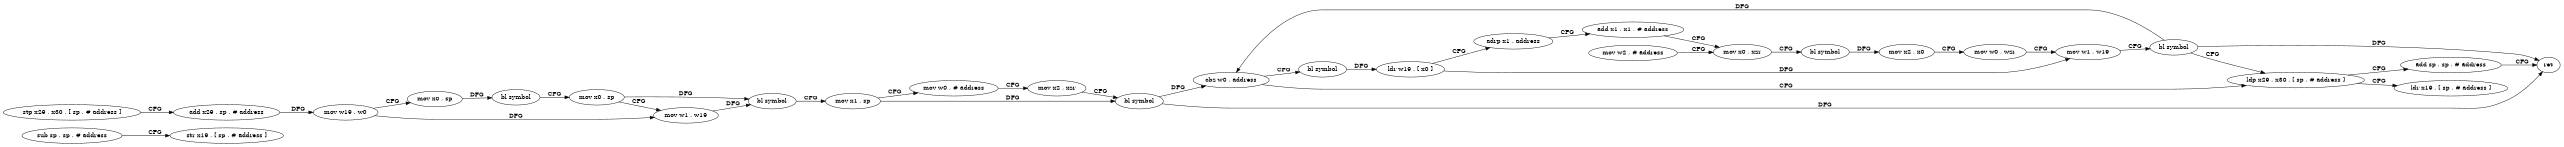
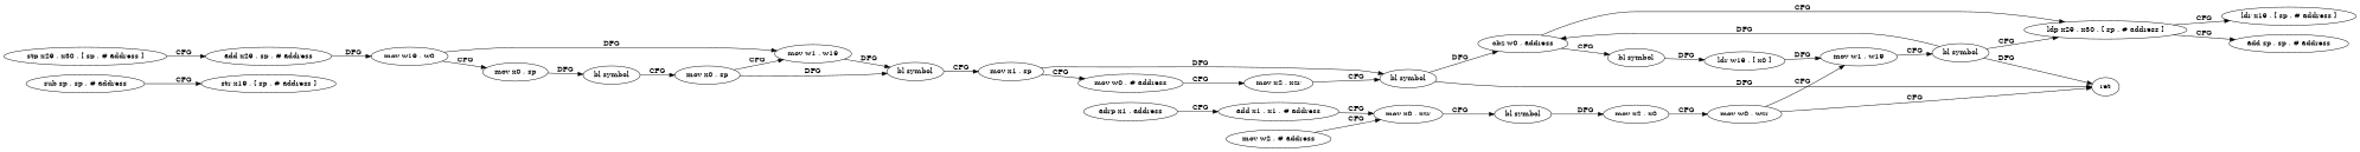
  digraph {
    rankdir=LR
    n1 [label="sub sp , sp , # address"]
    n2 [label="str x19 , [ sp , # address ]"]
    n3 [label="stp x29 , x30 , [ sp , # address ]"]
    n4 [label="add x29 , sp , # address"]
    n5 [label="mov w19 , w0"]
    n6 [label="mov x0 , sp"]
    n7 [label="mov w1 , w19"]
    n8 [label="bl symbol"]
    n9 [label="bl symbol"]
    n10 [label="mov x0 , sp"]
    n11 [label="mov x1 , sp"]
    n12 [label="mov w0 , # address"]
    n13 [label="bl symbol"]
    n14 [label="mov x2 , xzr"]
    n15 [label="cbz w0 , address"]
    n16 [label=ret]
    n17 [label="ldp x29 , x30 , [ sp , # address ]"]
    n18 [label="bl symbol"]
    n19 [label="ldr x19 , [ sp , # address ]"]
    n20 [label="add sp , sp , # address"]
    n21 [label="ldr w19 , [ x0 ]"]
    n22 [label="adrp x1 , address"]
    n23 [label="mov w1 , w19"]
    n24 [label="add x1 , x1 , # address"]
    n25 [label="bl symbol"]
    n26 [label="mov x0 , xzr"]
    n27 [label="mov w2 , # address"]
    n28 [label="bl symbol"]
    n29 [label="mov x2 , x0"]
    n30 [label="mov w0 , wzr"]
    n1 -> n2 [label=CFG]
    n3 -> n4 [label=CFG]
    n4 -> n5 [label=DFG]
    n5 -> n6 [label=CFG]
    n5 -> n7 [label=DFG]
    n6 -> n8 [label=DFG]
    n7 -> n9 [label=DFG]
    n8 -> n10 [label=CFG]
    n9 -> n11 [label=CFG]
    n10 -> n7 [label=CFG]
    n10 -> n9 [label=DFG]
    n11 -> n12 [label=CFG]
    n11 -> n13 [label=DFG]
    n12 -> n14 [label=CFG]
    n13 -> n15 [label=DFG]
    n13 -> n16 [label=DFG]
    n14 -> n13 [label=CFG]
    n15 -> n17 [label=CFG]
    n15 -> n18 [label=CFG]
    n17 -> n19 [label=CFG]
    n17 -> n20 [label=CFG]
    n18 -> n21 [label=DFG]
-   n20 -> n16 [label=CFG]
-   n21 -> n22 [label=CFG]
+   n30 -> n16 [label=CFG]
    n21 -> n23 [label=DFG]
    n22 -> n24 [label=CFG]
    n23 -> n25 [label=CFG]
    n24 -> n26 [label=CFG]
    n25 -> n15 [label=DFG]
    n25 -> n16 [label=DFG]
    n25 -> n17 [label=CFG]
    n26 -> n28 [label=CFG]
    n27 -> n26 [label=CFG]
    n28 -> n29 [label=DFG]
    n29 -> n30 [label=CFG]
    n30 -> n23 [label=CFG]
  }
